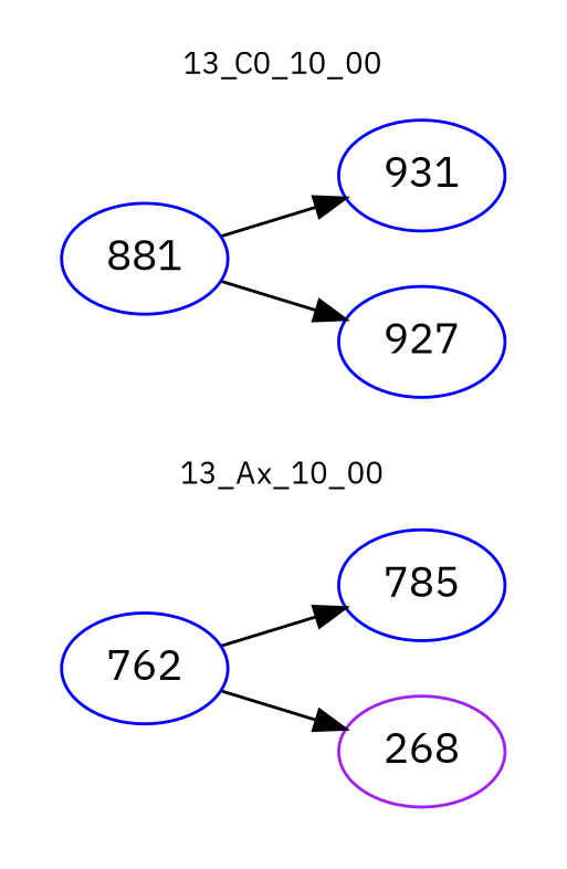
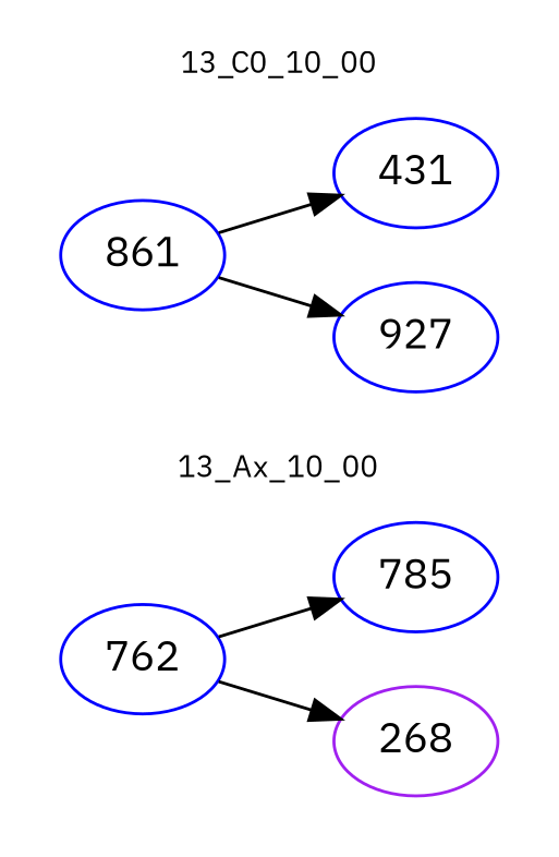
  digraph {
    fontname="IBM Plex Sans"
    rankdir=LR
    node [color=blue fontname="IBM Plex Sans"]
    edge [color=black fontname="IBM Plex Sans"]
    n1 [label=762]
    n2 [color=purple label=268]
    n3 [label=785]
-   n4 [label=881]
+   n4 [label=861]
    n5 [label=927]
-   n6 [label=931]
+   n6 [label=431]
    subgraph cluster_1 {
      color=white
      fontsize=10
      label="13_Ax_10_00"
      n1
      n2
      n3
    }
    subgraph cluster_2 {
      color=white
      fontsize=10
      label="13_C0_10_00"
      n4
      n5
      n6
    }
    n1 -> n2
    n1 -> n3
    n4 -> n5
    n4 -> n6
  }
